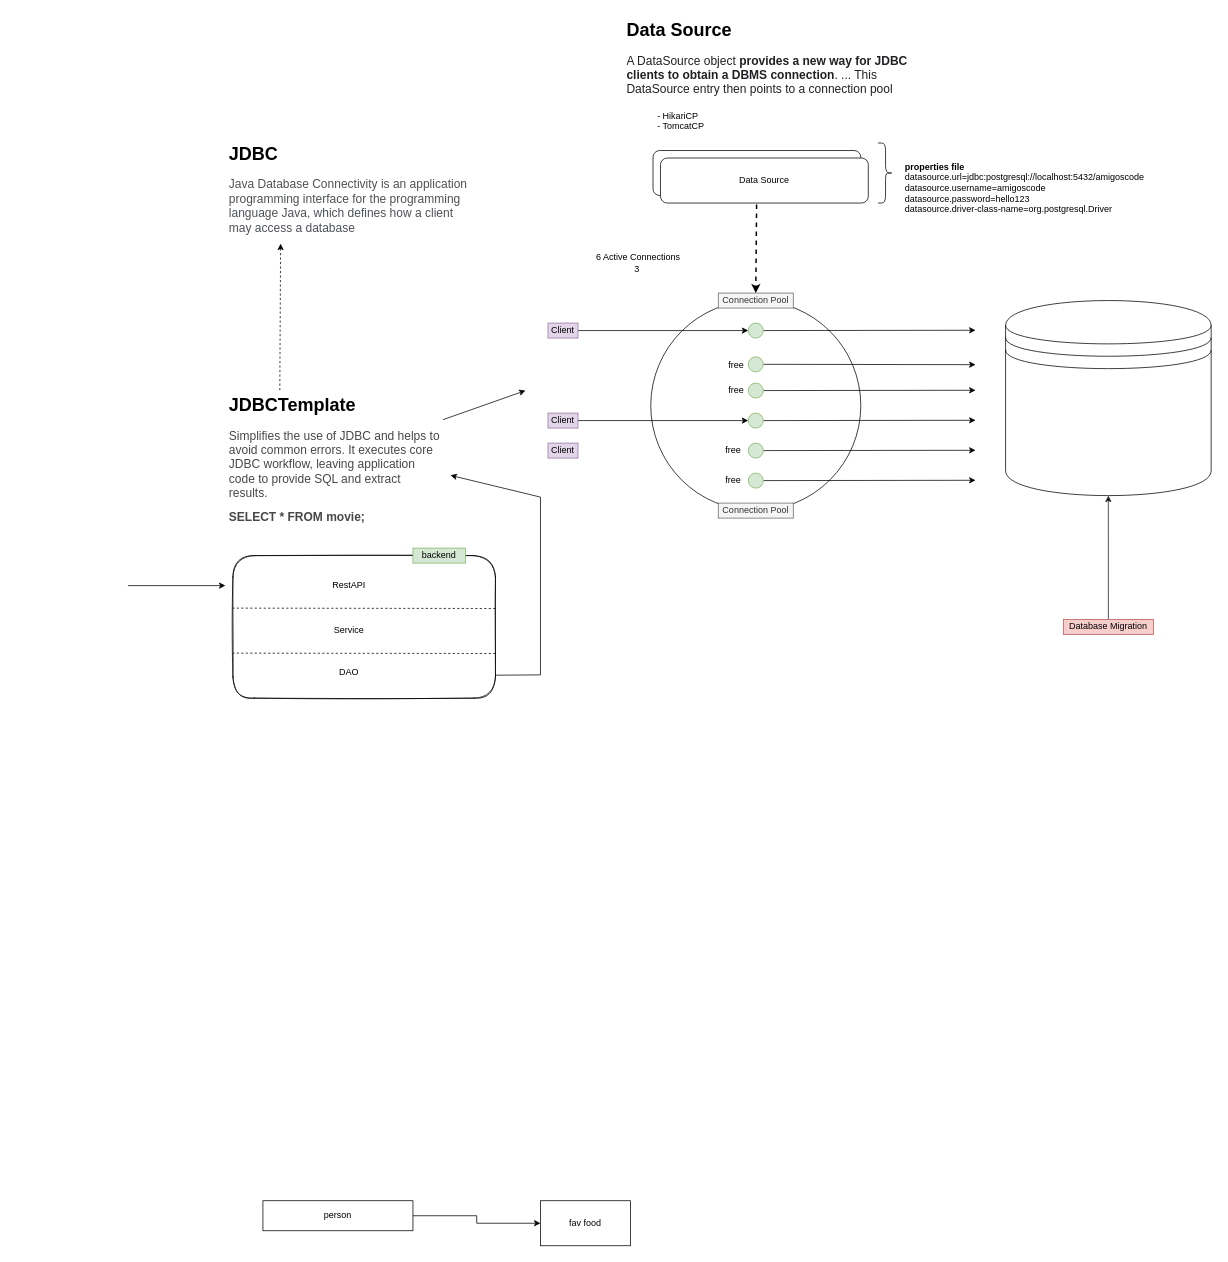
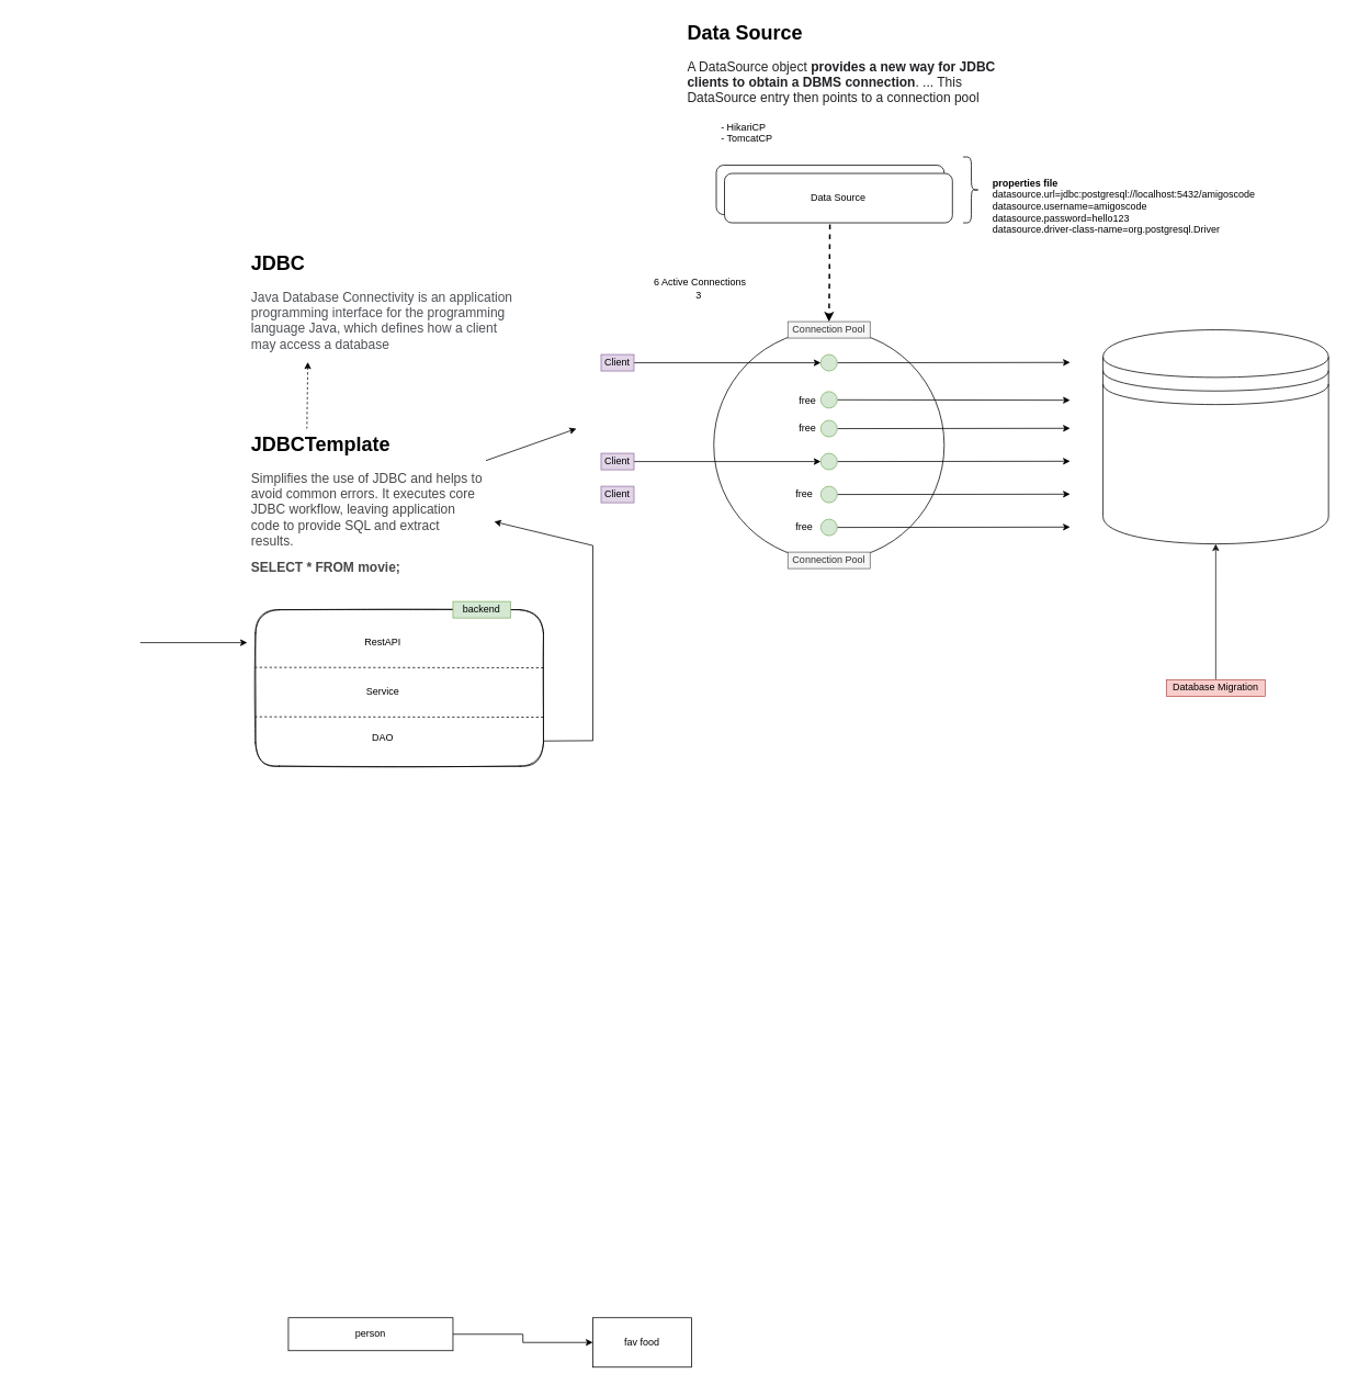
  <mxCell id="0" />
  <mxCell id="1" parent="0" />
  <mxCell id="2" value="" style="shape=datastore;whiteSpace=wrap;html=1;fillColor=#FFFFFF;gradientColor=none;" parent="1" vertex="1"><mxGeometry x="1340" y="400" width="274.05" height="260" as="geometry" /></mxCell>
  <mxCell id="3" style="edgeStyle=none;rounded=0;orthogonalLoop=1;jettySize=auto;html=1;exitX=0.223;exitY=0.994;exitDx=0;exitDy=0;entryX=0.25;entryY=0;entryDx=0;entryDy=0;dashed=1;startArrow=classic;startFill=1;endArrow=none;endFill=0;strokeWidth=1;exitPerimeter=0;" parent="1" source="4" target="6" edge="1"><mxGeometry relative="1" as="geometry" /></mxCell>
- <mxCell id="4" value="&lt;h1&gt;JDBC&lt;/h1&gt;&lt;p&gt;&lt;span style=&quot;color: rgb(77 , 81 , 86) ; background-color: rgb(255 , 255 , 255)&quot;&gt;&lt;font style=&quot;font-size: 16px&quot;&gt;Java Database Connectivity is an application programming interface for the programming language Java, which defines how a client may access a database&lt;/font&gt;&lt;/span&gt;&lt;br&gt;&lt;/p&gt;" style="text;html=1;strokeColor=none;fillColor=none;spacing=5;spacingTop=-20;whiteSpace=wrap;overflow=hidden;rounded=0;" parent="1" vertex="1"><mxGeometry x="300" y="185" width="330" height="140" as="geometry" /></mxCell>
+ <mxCell id="4" value="&lt;h1&gt;JDBC&lt;/h1&gt;&lt;p&gt;&lt;span style=&quot;color: rgb(77 , 81 , 86) ; background-color: rgb(255 , 255 , 255)&quot;&gt;&lt;font style=&quot;font-size: 16px&quot;&gt;Java Database Connectivity is an application programming interface for the programming language Java, which defines how a client may access a database&lt;/font&gt;&lt;/span&gt;&lt;br&gt;&lt;/p&gt;" style="text;html=1;strokeColor=none;fillColor=none;spacing=5;spacingTop=-20;whiteSpace=wrap;overflow=hidden;rounded=0;" parent="1" vertex="1"><mxGeometry x="300" y="300" width="330" height="140" as="geometry" /></mxCell>
  <mxCell id="5" style="rounded=0;orthogonalLoop=1;jettySize=auto;html=1;" parent="1" source="6" edge="1"><mxGeometry relative="1" as="geometry"><mxPoint x="700" y="520" as="targetPoint" /></mxGeometry></mxCell>
  <mxCell id="6" value="&lt;h1&gt;JDBCTemplate&lt;/h1&gt;&lt;p&gt;&lt;span style=&quot;color: rgb(71 , 71 , 71) ; background-color: rgb(255 , 255 , 255)&quot;&gt;&lt;font style=&quot;font-size: 16px&quot;&gt;Simplifies the use of JDBC and helps to avoid common errors. It executes core JDBC workflow, leaving application code to provide SQL and extract results.&lt;/font&gt;&lt;/span&gt;&lt;br&gt;&lt;/p&gt;&lt;p&gt;&lt;span style=&quot;font-size: 16px ; color: rgb(71 , 71 , 71)&quot;&gt;&lt;b&gt;SELECT * FROM movie;&lt;/b&gt;&lt;/span&gt;&lt;br&gt;&lt;/p&gt;" style="text;html=1;strokeColor=none;fillColor=none;spacing=5;spacingTop=-20;whiteSpace=wrap;overflow=hidden;rounded=0;" parent="1" vertex="1"><mxGeometry x="300" y="520" width="290" height="180" as="geometry" /></mxCell>
  <mxCell id="7" value="" style="ellipse;whiteSpace=wrap;html=1;aspect=fixed;" parent="1" vertex="1"><mxGeometry x="867" y="400" width="280" height="280" as="geometry" /></mxCell>
  <mxCell id="8" style="edgeStyle=none;rounded=0;orthogonalLoop=1;jettySize=auto;html=1;exitX=1;exitY=0.5;exitDx=0;exitDy=0;" parent="1" source="9" edge="1"><mxGeometry relative="1" as="geometry"><mxPoint x="1300" y="439.588" as="targetPoint" /></mxGeometry></mxCell>
  <mxCell id="9" value="" style="ellipse;whiteSpace=wrap;html=1;aspect=fixed;fillColor=#d5e8d4;strokeColor=#82b366;" parent="1" vertex="1"><mxGeometry x="997" y="430" width="20" height="20" as="geometry" /></mxCell>
  <mxCell id="10" style="edgeStyle=none;rounded=0;orthogonalLoop=1;jettySize=auto;html=1;exitX=1;exitY=0.5;exitDx=0;exitDy=0;" parent="1" source="11" edge="1"><mxGeometry relative="1" as="geometry"><mxPoint x="1300" y="485.471" as="targetPoint" /></mxGeometry></mxCell>
  <mxCell id="11" value="" style="ellipse;whiteSpace=wrap;html=1;aspect=fixed;fillColor=#d5e8d4;strokeColor=#82b366;" parent="1" vertex="1"><mxGeometry x="997" y="475" width="20" height="20" as="geometry" /></mxCell>
  <mxCell id="12" style="edgeStyle=none;rounded=0;orthogonalLoop=1;jettySize=auto;html=1;exitX=1;exitY=0.5;exitDx=0;exitDy=0;" parent="1" source="13" edge="1"><mxGeometry relative="1" as="geometry"><mxPoint x="1300" y="519.588" as="targetPoint" /></mxGeometry></mxCell>
  <mxCell id="13" value="" style="ellipse;whiteSpace=wrap;html=1;aspect=fixed;fillColor=#d5e8d4;strokeColor=#82b366;" parent="1" vertex="1"><mxGeometry x="997" y="510" width="20" height="20" as="geometry" /></mxCell>
  <mxCell id="14" style="edgeStyle=none;rounded=0;orthogonalLoop=1;jettySize=auto;html=1;exitX=1;exitY=0.5;exitDx=0;exitDy=0;" parent="1" source="15" edge="1"><mxGeometry relative="1" as="geometry"><mxPoint x="1300" y="559.588" as="targetPoint" /></mxGeometry></mxCell>
  <mxCell id="15" value="" style="ellipse;whiteSpace=wrap;html=1;aspect=fixed;fillColor=#d5e8d4;strokeColor=#82b366;" parent="1" vertex="1"><mxGeometry x="997" y="550" width="20" height="20" as="geometry" /></mxCell>
  <mxCell id="16" style="edgeStyle=none;rounded=0;orthogonalLoop=1;jettySize=auto;html=1;exitX=1;exitY=0.5;exitDx=0;exitDy=0;" parent="1" source="17" edge="1"><mxGeometry relative="1" as="geometry"><mxPoint x="1300" y="599.588" as="targetPoint" /></mxGeometry></mxCell>
  <mxCell id="17" value="" style="ellipse;whiteSpace=wrap;html=1;aspect=fixed;fillColor=#d5e8d4;strokeColor=#82b366;" parent="1" vertex="1"><mxGeometry x="997" y="590" width="20" height="20" as="geometry" /></mxCell>
  <mxCell id="18" style="edgeStyle=none;rounded=0;orthogonalLoop=1;jettySize=auto;html=1;exitX=1;exitY=0.5;exitDx=0;exitDy=0;" parent="1" source="19" edge="1"><mxGeometry relative="1" as="geometry"><mxPoint x="1300" y="639.588" as="targetPoint" /></mxGeometry></mxCell>
  <mxCell id="19" value="" style="ellipse;whiteSpace=wrap;html=1;aspect=fixed;fillColor=#d5e8d4;strokeColor=#82b366;" parent="1" vertex="1"><mxGeometry x="997" y="630" width="20" height="20" as="geometry" /></mxCell>
  <mxCell id="20" style="rounded=0;orthogonalLoop=1;jettySize=auto;html=1;entryX=0;entryY=0.5;entryDx=0;entryDy=0;" parent="1" source="21" target="9" edge="1"><mxGeometry relative="1" as="geometry" /></mxCell>
  <mxCell id="21" value="Client" style="text;html=1;strokeColor=#9673a6;fillColor=#e1d5e7;align=center;verticalAlign=middle;whiteSpace=wrap;rounded=0;" parent="1" vertex="1"><mxGeometry x="730" y="430" width="40" height="20" as="geometry" /></mxCell>
  <mxCell id="22" style="edgeStyle=none;rounded=0;orthogonalLoop=1;jettySize=auto;html=1;entryX=0;entryY=0.5;entryDx=0;entryDy=0;" parent="1" source="23" target="15" edge="1"><mxGeometry relative="1" as="geometry" /></mxCell>
  <mxCell id="23" value="Client" style="text;html=1;strokeColor=#9673a6;fillColor=#e1d5e7;align=center;verticalAlign=middle;whiteSpace=wrap;rounded=0;" parent="1" vertex="1"><mxGeometry x="730" y="550" width="40" height="20" as="geometry" /></mxCell>
  <mxCell id="24" value="Client" style="text;html=1;strokeColor=#9673a6;fillColor=#e1d5e7;align=center;verticalAlign=middle;whiteSpace=wrap;rounded=0;" parent="1" vertex="1"><mxGeometry x="730" y="590" width="40" height="20" as="geometry" /></mxCell>
  <mxCell id="25" value="Connection Pool" style="text;html=1;strokeColor=#666666;fillColor=#f5f5f5;align=center;verticalAlign=middle;whiteSpace=wrap;rounded=0;fontColor=#333333;" parent="1" vertex="1"><mxGeometry x="957" y="390" width="100" height="20" as="geometry" /></mxCell>
  <mxCell id="26" value="free" style="text;html=1;strokeColor=none;fillColor=none;align=center;verticalAlign=middle;whiteSpace=wrap;rounded=0;" parent="1" vertex="1"><mxGeometry x="961" y="477" width="40" height="20" as="geometry" /></mxCell>
  <mxCell id="27" value="free" style="text;html=1;strokeColor=none;fillColor=none;align=center;verticalAlign=middle;whiteSpace=wrap;rounded=0;" parent="1" vertex="1"><mxGeometry x="961" y="510" width="40" height="20" as="geometry" /></mxCell>
  <mxCell id="28" value="free" style="text;html=1;strokeColor=none;fillColor=none;align=center;verticalAlign=middle;whiteSpace=wrap;rounded=0;" parent="1" vertex="1"><mxGeometry x="957" y="630" width="40" height="20" as="geometry" /></mxCell>
  <mxCell id="29" style="edgeStyle=none;rounded=0;orthogonalLoop=1;jettySize=auto;html=1;entryX=0.5;entryY=0;entryDx=0;entryDy=0;dashed=1;strokeWidth=2;" parent="1" source="30" target="25" edge="1"><mxGeometry relative="1" as="geometry" /></mxCell>
  <mxCell id="30" value="Data Source" style="rounded=1;whiteSpace=wrap;html=1;" parent="1" vertex="1"><mxGeometry x="870" y="200" width="277" height="60" as="geometry" /></mxCell>
  <mxCell id="31" value="&lt;h1&gt;Data Source&lt;/h1&gt;&lt;p&gt;&lt;span style=&quot;background-color: rgb(255 , 255 , 255)&quot;&gt;&lt;span style=&quot;color: rgb(32 , 33 , 36) ; font-family: &amp;#34;arial&amp;#34; , sans-serif ; font-size: 16px&quot;&gt;A DataSource object&amp;nbsp;&lt;/span&gt;&lt;b style=&quot;color: rgb(32 , 33 , 36) ; font-family: &amp;#34;arial&amp;#34; , sans-serif ; font-size: 16px&quot;&gt;provides a new way for JDBC clients to obtain a DBMS connection&lt;/b&gt;&lt;span style=&quot;color: rgb(32 , 33 , 36) ; font-family: &amp;#34;arial&amp;#34; , sans-serif ; font-size: 16px&quot;&gt;. ... This DataSource entry then points to a connection pool&lt;/span&gt;&lt;/span&gt;&lt;br&gt;&lt;/p&gt;" style="text;html=1;strokeColor=none;fillColor=none;spacing=5;spacingTop=-20;whiteSpace=wrap;overflow=hidden;rounded=0;" parent="1" vertex="1"><mxGeometry x="830" y="20" width="420" height="120" as="geometry" /></mxCell>
  <mxCell id="32" value="" style="shape=curlyBracket;whiteSpace=wrap;html=1;rounded=1;flipH=1;fillColor=#FFFFFF;gradientColor=none;size=0.5;" parent="1" vertex="1"><mxGeometry x="1170" y="190" width="20" height="80" as="geometry" /></mxCell>
  <mxCell id="33" value="&lt;div&gt;&lt;b&gt;properties file&lt;/b&gt;&lt;/div&gt;&lt;div&gt;&lt;span&gt;datasource.url=jdbc:postgresql://localhost:5432/amigoscode&lt;/span&gt;&lt;br&gt;&lt;/div&gt;&lt;div&gt;datasource.username=amigoscode&lt;/div&gt;&lt;div&gt;datasource.password=hello123&lt;/div&gt;&lt;div&gt;datasource.driver-class-name=org.postgresql.Driver&lt;/div&gt;" style="text;html=1;strokeColor=none;fillColor=none;align=left;verticalAlign=middle;whiteSpace=wrap;rounded=0;" parent="1" vertex="1"><mxGeometry x="1204.03" y="210" width="330" height="80" as="geometry" /></mxCell>
  <mxCell id="34" value="" style="shape=image;verticalLabelPosition=bottom;labelBackgroundColor=#ffffff;verticalAlign=top;aspect=fixed;imageAspect=0;image=https://upload.wikimedia.org/wikipedia/commons/thumb/e/e1/Flyway_logo.svg/1200px-Flyway_logo.svg.png;fontStyle=0" parent="1" vertex="1"><mxGeometry x="1310" y="790" width="115.79" height="110" as="geometry" /></mxCell>
  <mxCell id="35" style="edgeStyle=none;rounded=0;orthogonalLoop=1;jettySize=auto;html=1;exitX=0.5;exitY=0;exitDx=0;exitDy=0;startArrow=none;startFill=0;endArrow=classic;endFill=1;strokeColor=#1A1A1A;strokeWidth=1;" parent="1" source="36" edge="1"><mxGeometry relative="1" as="geometry"><mxPoint x="1477" y="660" as="targetPoint" /></mxGeometry></mxCell>
  <mxCell id="36" value="Database Migration" style="text;html=1;strokeColor=#b85450;fillColor=#f8cecc;align=center;verticalAlign=middle;whiteSpace=wrap;rounded=0;" parent="1" vertex="1"><mxGeometry x="1417.02" y="825" width="120" height="20" as="geometry" /></mxCell>
  <mxCell id="37" value="" style="shape=image;verticalLabelPosition=bottom;labelBackgroundColor=#ffffff;verticalAlign=top;aspect=fixed;imageAspect=0;image=https://www.liquibase.com/wp-content/uploads/sites/4/2020/05/Liquibase_logo_horizontal_RGB.png;" parent="1" vertex="1"><mxGeometry x="1456.26" y="865.41" width="157.79" height="34.59" as="geometry" /></mxCell>
  <mxCell id="38" value="" style="shape=image;verticalLabelPosition=bottom;labelBackgroundColor=#ffffff;verticalAlign=top;aspect=fixed;imageAspect=0;image=https://upload.wikimedia.org/wikipedia/commons/thumb/2/29/Postgresql_elephant.svg/1200px-Postgresql_elephant.svg.png;" parent="1" vertex="1"><mxGeometry x="1433.41" y="520" width="87.23" height="90" as="geometry" /></mxCell>
  <mxCell id="39" value="- HikariCP&#10;- TomcatCP" style="text;strokeColor=none;fillColor=none;align=left;verticalAlign=top;spacingLeft=4;spacingRight=4;overflow=hidden;rotatable=0;points=[[0,0.5],[1,0.5]];portConstraint=eastwest;fontStyle=0" parent="1" vertex="1"><mxGeometry x="870" y="140" width="110" height="40" as="geometry" /></mxCell>
  <mxCell id="40" style="edgeStyle=none;rounded=0;orthogonalLoop=1;jettySize=auto;html=1;exitX=1;exitY=0.839;exitDx=0;exitDy=0;exitPerimeter=0;" parent="1" source="41" edge="1"><mxGeometry relative="1" as="geometry"><mxPoint x="600" y="633" as="targetPoint" /><Array as="points"><mxPoint x="720" y="899" /><mxPoint x="720" y="662" /></Array></mxGeometry></mxCell>
  <mxCell id="41" value="" style="rounded=1;whiteSpace=wrap;html=1;strokeWidth=1;fillWeight=4;hachureGap=8;hachureAngle=45;sketch=1;fillColor=none;" parent="1" vertex="1"><mxGeometry x="310" y="740" width="350" height="190" as="geometry" /></mxCell>
  <mxCell id="42" value="RestAPI" style="text;html=1;strokeColor=none;fillColor=none;align=center;verticalAlign=middle;whiteSpace=wrap;rounded=0;" parent="1" vertex="1"><mxGeometry x="445" y="770" width="40" height="20" as="geometry" /></mxCell>
  <mxCell id="43" value="" style="endArrow=none;dashed=1;html=1;entryX=0;entryY=0.25;entryDx=0;entryDy=0;" parent="1" edge="1"><mxGeometry width="50" height="50" relative="1" as="geometry"><mxPoint x="660" y="870.5" as="sourcePoint" /><mxPoint x="310" y="870" as="targetPoint" /></mxGeometry></mxCell>
  <mxCell id="44" value="" style="endArrow=none;dashed=1;html=1;entryX=0;entryY=0.25;entryDx=0;entryDy=0;" parent="1" edge="1"><mxGeometry width="50" height="50" relative="1" as="geometry"><mxPoint x="660" y="810.5" as="sourcePoint" /><mxPoint x="310" y="810" as="targetPoint" /></mxGeometry></mxCell>
  <mxCell id="45" value="Service" style="text;html=1;strokeColor=none;fillColor=none;align=center;verticalAlign=middle;whiteSpace=wrap;rounded=0;" parent="1" vertex="1"><mxGeometry x="445" y="830" width="40" height="20" as="geometry" /></mxCell>
  <mxCell id="46" value="DAO" style="text;html=1;strokeColor=none;fillColor=none;align=center;verticalAlign=middle;whiteSpace=wrap;rounded=0;" parent="1" vertex="1"><mxGeometry x="445" y="885.41" width="40" height="20" as="geometry" /></mxCell>
  <mxCell id="47" value="backend" style="text;html=1;strokeColor=#82b366;fillColor=#d5e8d4;align=center;verticalAlign=middle;whiteSpace=wrap;rounded=0;" parent="1" vertex="1"><mxGeometry x="550" y="730" width="70" height="20" as="geometry" /></mxCell>
  <mxCell id="48" style="edgeStyle=orthogonalEdgeStyle;rounded=0;orthogonalLoop=1;jettySize=auto;html=1;" parent="1" edge="1"><mxGeometry relative="1" as="geometry"><mxPoint x="300" y="780" as="targetPoint" /><mxPoint x="170" y="780" as="sourcePoint" /></mxGeometry></mxCell>
  <mxCell id="49" value="" style="shape=image;verticalLabelPosition=bottom;labelBackgroundColor=#ffffff;verticalAlign=top;aspect=fixed;imageAspect=0;image=https://dev.socialidnow.com/images/1/16/Postman.png;" parent="1" vertex="1"><mxGeometry x="20" y="755" width="135.42" height="50" as="geometry" /></mxCell>
  <mxCell id="50" value="Data Source" style="rounded=1;whiteSpace=wrap;html=1;" parent="1" vertex="1"><mxGeometry x="880" y="210" width="277" height="60" as="geometry" /></mxCell>
  <mxCell id="51" value="Connection Pool" style="text;html=1;strokeColor=#666666;fillColor=#f5f5f5;align=center;verticalAlign=middle;whiteSpace=wrap;rounded=0;fontColor=#333333;" parent="1" vertex="1"><mxGeometry x="957" y="670" width="100" height="20" as="geometry" /></mxCell>
  <mxCell id="52" value="6 Active Connections&lt;br&gt;3&amp;nbsp;" style="text;html=1;align=center;verticalAlign=middle;resizable=0;points=[];autosize=1;strokeColor=none;" parent="1" vertex="1"><mxGeometry x="785" y="335" width="130" height="30" as="geometry" /></mxCell>
  <mxCell id="53" value="free" style="text;html=1;strokeColor=none;fillColor=none;align=center;verticalAlign=middle;whiteSpace=wrap;rounded=0;" parent="1" vertex="1"><mxGeometry x="957" y="590" width="40" height="20" as="geometry" /></mxCell>
  <mxCell id="54" style="edgeStyle=orthogonalEdgeStyle;rounded=0;orthogonalLoop=1;jettySize=auto;html=1;exitX=1;exitY=0.5;exitDx=0;exitDy=0;" edge="1" parent="1" source="55" target="56"><mxGeometry relative="1" as="geometry" /></mxCell>
  <mxCell id="55" value="person" style="rounded=0;whiteSpace=wrap;html=1;" vertex="1" parent="1"><mxGeometry x="350" y="1600" width="200" height="40" as="geometry" /></mxCell>
  <mxCell id="56" value="fav food" style="rounded=0;whiteSpace=wrap;html=1;" vertex="1" parent="1"><mxGeometry x="720" y="1600" width="120" height="60" as="geometry" /></mxCell>
